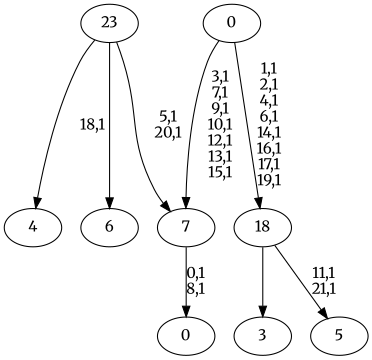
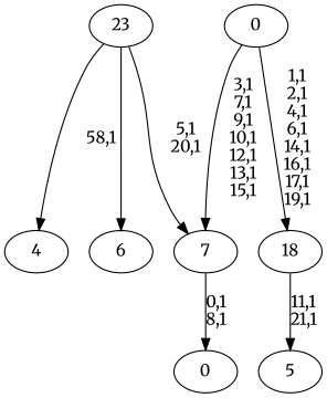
  digraph {
    fontname=Merriweather
    node [fontname=Merriweather]
    edge [fontname=Merriweather]
    n1 [label=4]
-   n2 [label=3]
    n3 [label=6]
    23
    7
    n6 [label=5]
    18
    n8 [label=0]
    0
-   23 -> n1 [label="18,1"]
+   23 -> n1 [label="58,1"]
    23 -> n3
    23 -> 7 [label="5,1\n20,1"]
    7 -> n8 [label="0,1\n8,1"]
-   18 -> n2
    18 -> n6 [label="11,1\n21,1"]
    0 -> 7 [label="3,1\n7,1\n9,1\n10,1\n12,1\n13,1\n15,1"]
    0 -> 18 [label="1,1\n2,1\n4,1\n6,1\n14,1\n16,1\n17,1\n19,1"]
  }
